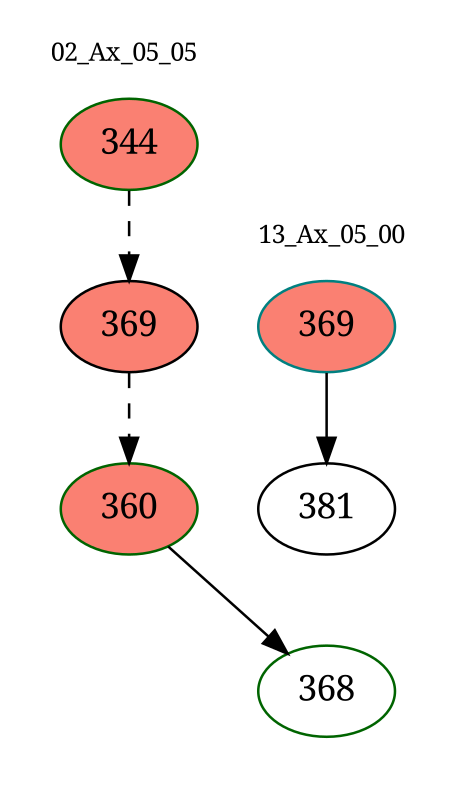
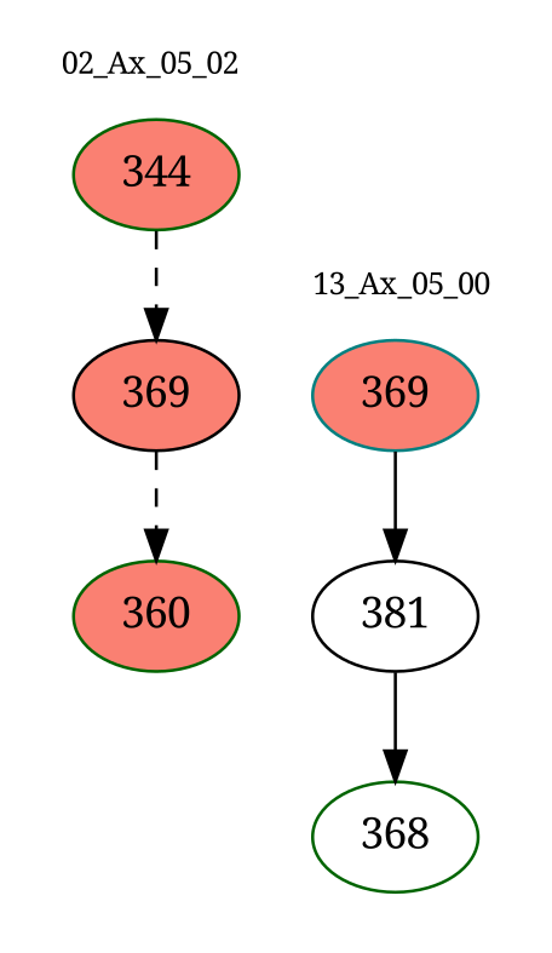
  digraph {
    fontname="Noto Serif"
    node [color=darkgreen fillcolor=salmon fontname="Noto Serif" style=filled]
    edge [color=black fontname="Noto Serif" style=dashed]
    n1 [label=344]
    n2 [color=black label=369]
    n3 [label=360]
    n4 [color=teal label=369]
    n5 [color=black fillcolor=white label=381]
    n6 [fillcolor=white label=368]
    subgraph cluster_1 {
      color=white
      fontsize=10
-     label="02_Ax_05_05"
+     label="02_Ax_05_02"
      n1
      n2
      n3
    }
    subgraph cluster_2 {
      color=white
      fontsize=10
      label="13_Ax_05_00"
      n4
      n5
      n6
    }
    n1 -> n2
    n2 -> n3
    n4 -> n5 [style=solid]
-   n3 -> n6 [style=solid]
+   n5 -> n6 [style=solid]
  }
